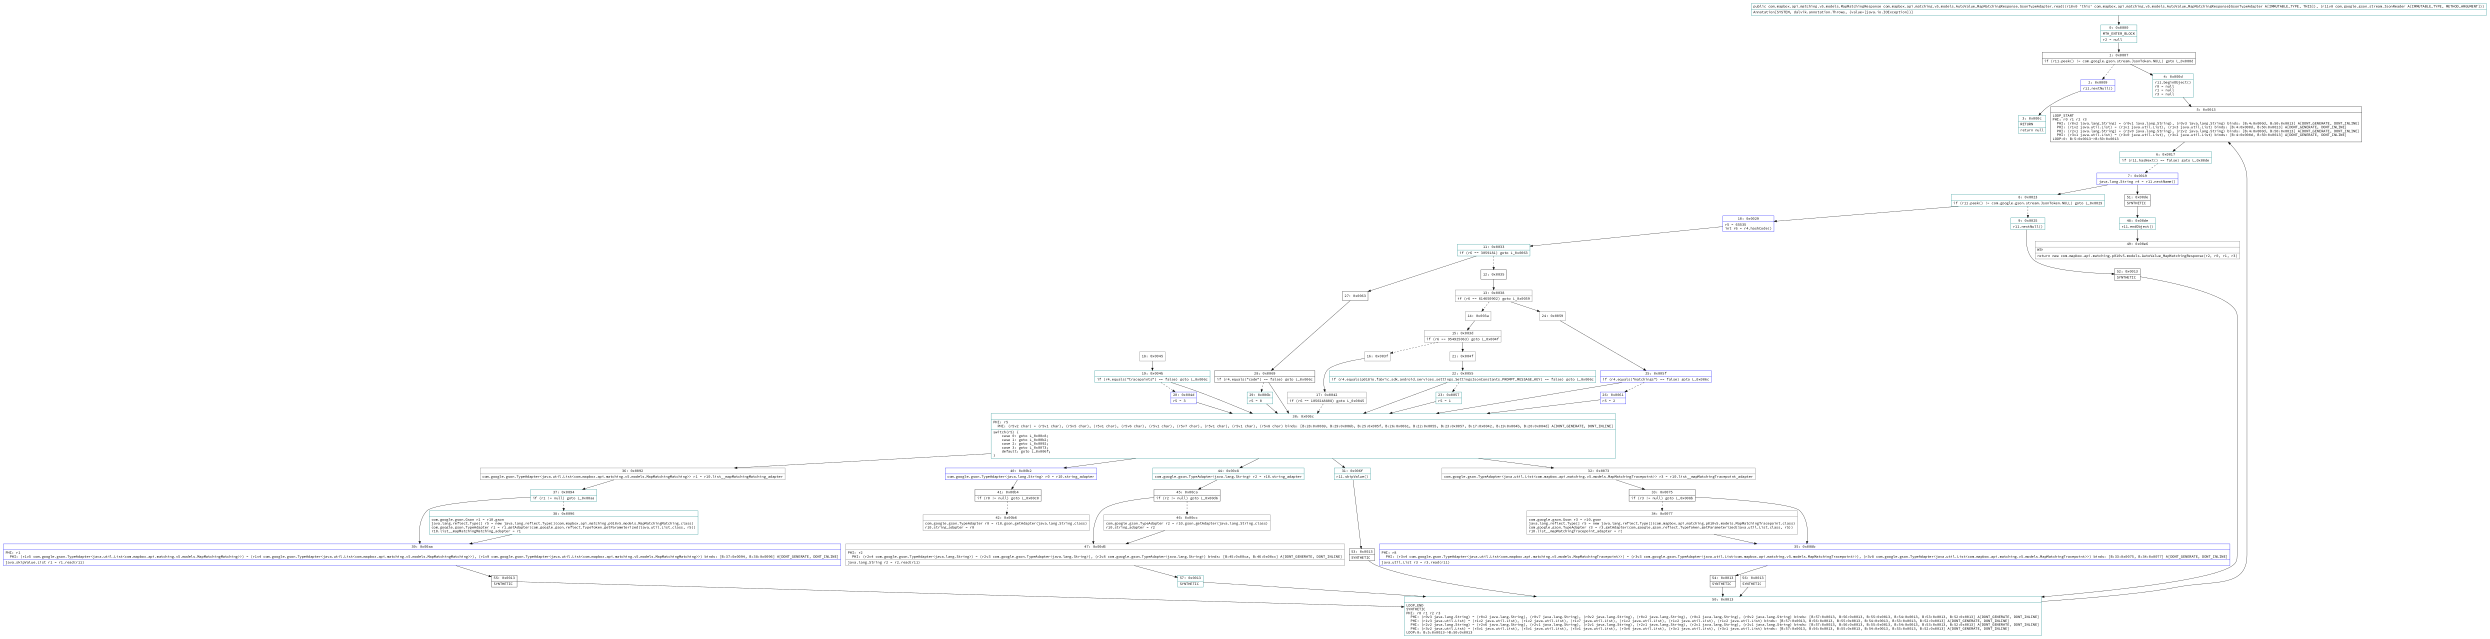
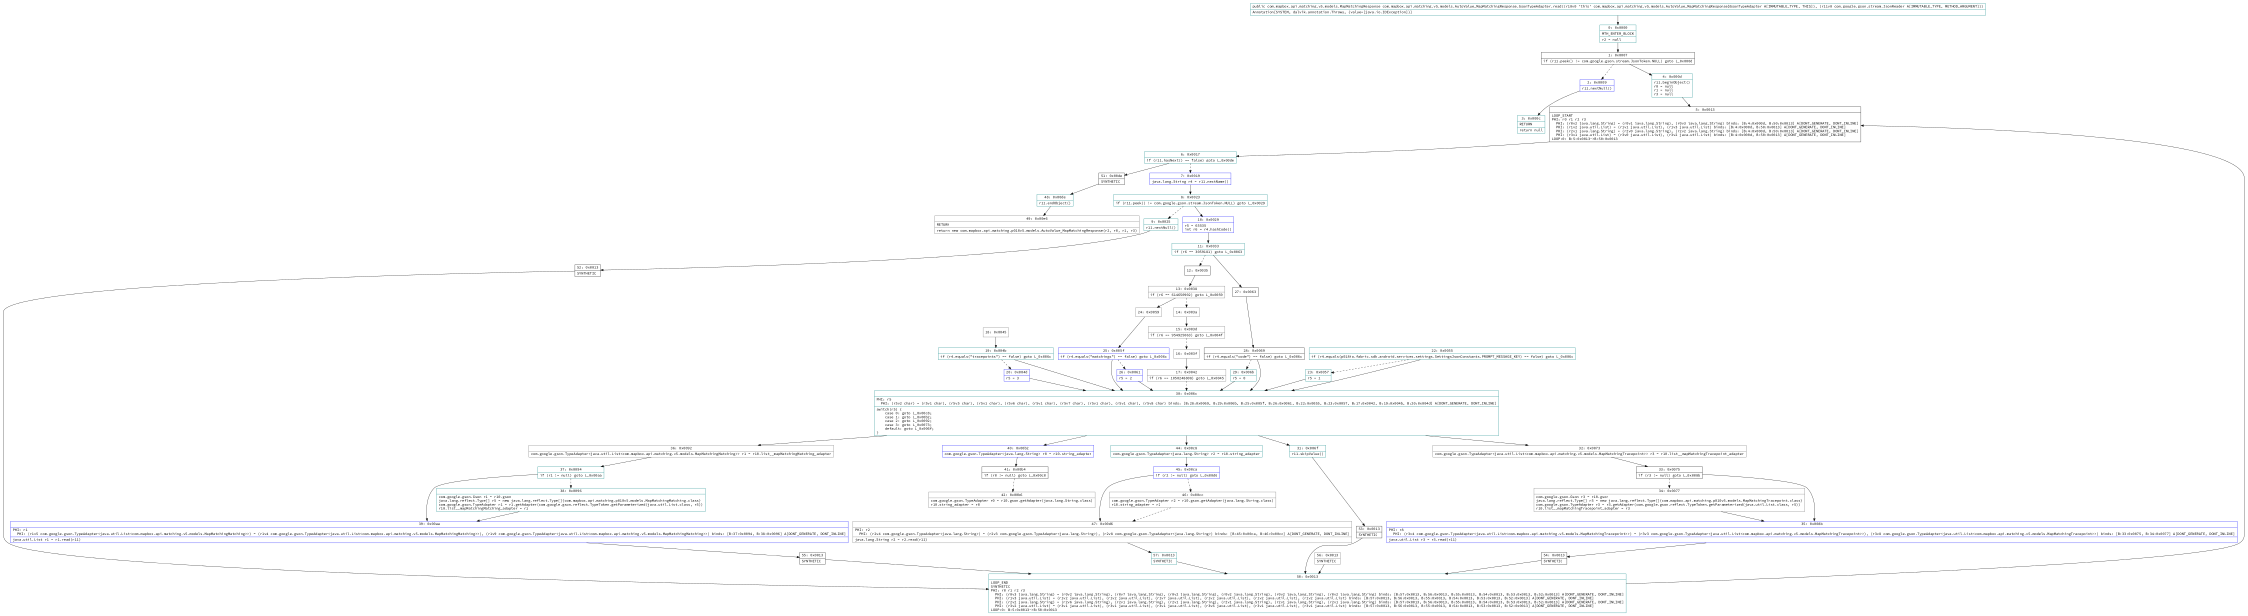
  digraph {
    fontname="Source Code Pro"
    node [color=teal fontname="Source Code Pro" shape=record]
    edge [fontname="Source Code Pro"]
    n1 [label="{0\:\ 0x0000|MTH_ENTER_BLOCK\l|r2 = null\l}"]
    n2 [color=black label="{1\:\ 0x0007|if (r11.peek() != com.google.gson.stream.JsonToken.NULL) goto L_0x000d\l}"]
    n3 [color=blue label="{2\:\ 0x0009|r11.nextNull()\l}"]
    n4 [label="{4\:\ 0x000d|r11.beginObject()\lr0 = null\lr1 = null\lr3 = null\l}"]
    n5 [label="{3\:\ 0x000c|RETURN\l|return null\l}"]
    n6 [color=black label="{5\:\ 0x0013|LOOP_START\lPHI: r0 r1 r2 r3 \l  PHI: (r0v2 java.lang.String) = (r0v1 java.lang.String), (r0v3 java.lang.String) binds: [B:4:0x000d, B:50:0x0013] A[DONT_GENERATE, DONT_INLINE]\l  PHI: (r1v2 java.util.List) = (r1v1 java.util.List), (r1v3 java.util.List) binds: [B:4:0x000d, B:50:0x0013] A[DONT_GENERATE, DONT_INLINE]\l  PHI: (r2v1 java.lang.String) = (r2v0 java.lang.String), (r2v2 java.lang.String) binds: [B:4:0x000d, B:50:0x0013] A[DONT_GENERATE, DONT_INLINE]\l  PHI: (r3v1 java.util.List) = (r3v0 java.util.List), (r3v2 java.util.List) binds: [B:4:0x000d, B:50:0x0013] A[DONT_GENERATE, DONT_INLINE]\lLOOP:0: B:5:0x0013\-\>B:50:0x0013\l}"]
    n7 [label="{6\:\ 0x0017|if (r11.hasNext() == false) goto L_0x00de\l}"]
    n8 [color=blue label="{7\:\ 0x0019|java.lang.String r4 = r11.nextName()\l}"]
    n9 [color=black label="{51\:\ 0x00de|SYNTHETIC\l}"]
    n10 [label="{8\:\ 0x0023|if (r11.peek() != com.google.gson.stream.JsonToken.NULL) goto L_0x0029\l}"]
    n11 [label="{48\:\ 0x00de|r11.endObject()\l}"]
    n12 [label="{9\:\ 0x0025|r11.nextNull()\l}"]
    n13 [color=blue label="{10\:\ 0x0029|r5 = 65535\lint r6 = r4.hashCode()\l}"]
    n14 [color=black label="{52\:\ 0x0013|SYNTHETIC\l}"]
    n15 [label="{11\:\ 0x0033|if (r6 == 3059181) goto L_0x0063\l}"]
    n16 [label="{50\:\ 0x0013|LOOP_END\lSYNTHETIC\lPHI: r0 r1 r2 r3 \l  PHI: (r0v3 java.lang.String) = (r0v2 java.lang.String), (r0v7 java.lang.String), (r0v2 java.lang.String), (r0v2 java.lang.String), (r0v2 java.lang.String), (r0v2 java.lang.String) binds: [B:57:0x0013, B:56:0x0013, B:55:0x0013, B:54:0x0013, B:53:0x0013, B:52:0x0013] A[DONT_GENERATE, DONT_INLINE]\l  PHI: (r1v3 java.util.List) = (r1v2 java.util.List), (r1v2 java.util.List), (r1v7 java.util.List), (r1v2 java.util.List), (r1v2 java.util.List), (r1v2 java.util.List) binds: [B:57:0x0013, B:56:0x0013, B:55:0x0013, B:54:0x0013, B:53:0x0013, B:52:0x0013] A[DONT_GENERATE, DONT_INLINE]\l  PHI: (r2v2 java.lang.String) = (r2v6 java.lang.String), (r2v1 java.lang.String), (r2v1 java.lang.String), (r2v1 java.lang.String), (r2v1 java.lang.String), (r2v1 java.lang.String) binds: [B:57:0x0013, B:56:0x0013, B:55:0x0013, B:54:0x0013, B:53:0x0013, B:52:0x0013] A[DONT_GENERATE, DONT_INLINE]\l  PHI: (r3v2 java.util.List) = (r3v1 java.util.List), (r3v1 java.util.List), (r3v1 java.util.List), (r3v6 java.util.List), (r3v1 java.util.List), (r3v1 java.util.List) binds: [B:57:0x0013, B:56:0x0013, B:55:0x0013, B:54:0x0013, B:53:0x0013, B:52:0x0013] A[DONT_GENERATE, DONT_INLINE]\lLOOP:0: B:5:0x0013\-\>B:50:0x0013\l}"]
    n17 [color=black label="{12\:\ 0x0035}"]
    n18 [color=black label="{27\:\ 0x0063}"]
    n19 [color=gray40 label="{13\:\ 0x0038|if (r6 == 614650902) goto L_0x0059\l}"]
    n20 [color=black label="{28\:\ 0x0069|if (r4.equals(\"code\") == false) goto L_0x006c\l}"]
    n21 [color=gray40 label="{14\:\ 0x003a}"]
    n22 [color=gray40 label="{24\:\ 0x0059}"]
    n23 [color=gray40 label="{15\:\ 0x003d|if (r6 == 954925063) goto L_0x004f\l}"]
    n24 [color=blue label="{25\:\ 0x005f|if (r4.equals(\"matchings\") == false) goto L_0x006c\l}"]
    n25 [color=gray40 label="{16\:\ 0x003f}"]
-   n26 [color=gray40 label="{21\:\ 0x004f}"]
    n27 [color=gray40 label="{17\:\ 0x0042|if (r6 == 1050248808) goto L_0x0045\l}"]
    n28 [label="{22\:\ 0x0055|if (r4.equals(p018io.fabric.sdk.android.services.settings.SettingsJsonConstants.PROMPT_MESSAGE_KEY) == false) goto L_0x006c\l}"]
    n29 [label="{30\:\ 0x006c|PHI: r5 \l  PHI: (r5v2 char) = (r5v1 char), (r5v5 char), (r5v1 char), (r5v6 char), (r5v1 char), (r5v7 char), (r5v1 char), (r5v1 char), (r5v8 char) binds: [B:28:0x0069, B:29:0x006b, B:25:0x005f, B:26:0x0061, B:22:0x0055, B:23:0x0057, B:17:0x0042, B:19:0x004b, B:20:0x004d] A[DONT_GENERATE, DONT_INLINE]\l|switch(r5) \{\l    case 0: goto L_0x00c8;\l    case 1: goto L_0x00b2;\l    case 2: goto L_0x0092;\l    case 3: goto L_0x0073;\l    default: goto L_0x006f;\l\}\l}"]
    n30 [color=gray40 label="{18\:\ 0x0045}"]
    n31 [label="{19\:\ 0x004b|if (r4.equals(\"tracepoints\") == false) goto L_0x006c\l}"]
    n32 [label="{31\:\ 0x006f|r11.skipValue()\l}"]
    n33 [color=gray40 label="{32\:\ 0x0073|com.google.gson.TypeAdapter\<java.util.List\<com.mapbox.api.matching.v5.models.MapMatchingTracepoint\>\> r3 = r10.list__mapMatchingTracepoint_adapter\l}"]
    n34 [color=gray40 label="{36\:\ 0x0092|com.google.gson.TypeAdapter\<java.util.List\<com.mapbox.api.matching.v5.models.MapMatchingMatching\>\> r1 = r10.list__mapMatchingMatching_adapter\l}"]
    n35 [color=blue label="{40\:\ 0x00b2|com.google.gson.TypeAdapter\<java.lang.String\> r0 = r10.string_adapter\l}"]
    n36 [label="{44\:\ 0x00c8|com.google.gson.TypeAdapter\<java.lang.String\> r2 = r10.string_adapter\l}"]
    n37 [color=blue label="{20\:\ 0x004d|r5 = 3\l}"]
    n38 [label="{23\:\ 0x0057|r5 = 1\l}"]
    n39 [color=blue label="{26\:\ 0x0061|r5 = 2\l}"]
    n40 [label="{29\:\ 0x006b|r5 = 0\l}"]
    n41 [color=black label="{53\:\ 0x0013|SYNTHETIC\l}"]
    n42 [color=black label="{33\:\ 0x0075|if (r3 != null) goto L_0x008b\l}"]
    n43 [label="{37\:\ 0x0094|if (r1 != null) goto L_0x00aa\l}"]
    n44 [color=black label="{41\:\ 0x00b4|if (r0 != null) goto L_0x00c0\l}"]
-   n45 [color=black label="{45\:\ 0x00ca|if (r2 != null) goto L_0x00d6\l}"]
+   n45 [color=blue label="{45\:\ 0x00ca|if (r2 != null) goto L_0x00d6\l}"]
    n46 [color=gray40 label="{34\:\ 0x0077|com.google.gson.Gson r3 = r10.gson\ljava.lang.reflect.Type[] r5 = new java.lang.reflect.Type[]\{com.mapbox.api.matching.p010v5.models.MapMatchingTracepoint.class\}\lcom.google.gson.TypeAdapter r3 = r3.getAdapter(com.google.gson.reflect.TypeToken.getParameterized(java.util.List.class, r5))\lr10.list__mapMatchingTracepoint_adapter = r3\l}"]
    n47 [color=blue label="{35\:\ 0x008b|PHI: r8 \l  PHI: (r3v4 com.google.gson.TypeAdapter\<java.util.List\<com.mapbox.api.matching.v5.models.MapMatchingTracepoint\>\>) = (r3v3 com.google.gson.TypeAdapter\<java.util.List\<com.mapbox.api.matching.v5.models.MapMatchingTracepoint\>\>), (r3v8 com.google.gson.TypeAdapter\<java.util.List\<com.mapbox.api.matching.v5.models.MapMatchingTracepoint\>\>) binds: [B:33:0x0075, B:34:0x0077] A[DONT_GENERATE, DONT_INLINE]\l|java.util.List r3 = r3.read(r11)\l}"]
    n48 [color=black label="{54\:\ 0x0013|SYNTHETIC\l}"]
    n49 [label="{38\:\ 0x0096|com.google.gson.Gson r1 = r10.gson\ljava.lang.reflect.Type[] r5 = new java.lang.reflect.Type[]\{com.mapbox.api.matching.p010v5.models.MapMatchingMatching.class\}\lcom.google.gson.TypeAdapter r1 = r1.getAdapter(com.google.gson.reflect.TypeToken.getParameterized(java.util.List.class, r5))\lr10.list__mapMatchingMatching_adapter = r1\l}"]
-   n50 [color=blue label="{39\:\ 0x00aa|PHI: r1 \l  PHI: (r1v5 com.google.gson.TypeAdapter\<java.util.List\<com.mapbox.api.matching.v5.models.MapMatchingMatching\>\>) = (r1v4 com.google.gson.TypeAdapter\<java.util.List\<com.mapbox.api.matching.v5.models.MapMatchingMatching\>\>), (r1v9 com.google.gson.TypeAdapter\<java.util.List\<com.mapbox.api.matching.v5.models.MapMatchingMatching\>\>) binds: [B:37:0x0094, B:38:0x0096] A[DONT_GENERATE, DONT_INLINE]\l|java.skipValue.List r1 = r1.read(r11)\l}"]
+   n50 [color=blue label="{39\:\ 0x00aa|PHI: r1 \l  PHI: (r1v5 com.google.gson.TypeAdapter\<java.util.List\<com.mapbox.api.matching.v5.models.MapMatchingMatching\>\>) = (r1v4 com.google.gson.TypeAdapter\<java.util.List\<com.mapbox.api.matching.v5.models.MapMatchingMatching\>\>), (r1v9 com.google.gson.TypeAdapter\<java.util.List\<com.mapbox.api.matching.v5.models.MapMatchingMatching\>\>) binds: [B:37:0x0094, B:38:0x0096] A[DONT_GENERATE, DONT_INLINE]\l|java.util.List r1 = r1.read(r11)\l}"]
    n51 [color=black label="{55\:\ 0x0013|SYNTHETIC\l}"]
    n52 [color=gray40 label="{42\:\ 0x00b6|com.google.gson.TypeAdapter r0 = r10.gson.getAdapter(java.lang.String.class)\lr10.string_adapter = r0\l}"]
    n53 [color=gray40 label="{56\:\ 0x0013|SYNTHETIC\l}"]
    n54 [color=gray40 label="{46\:\ 0x00cc|com.google.gson.TypeAdapter r2 = r10.gson.getAdapter(java.lang.String.class)\lr10.string_adapter = r2\l}"]
    n55 [color=gray40 label="{47\:\ 0x00d6|PHI: r2 \l  PHI: (r2v4 com.google.gson.TypeAdapter\<java.lang.String\>) = (r2v3 com.google.gson.TypeAdapter\<java.lang.String\>), (r2v8 com.google.gson.TypeAdapter\<java.lang.String\>) binds: [B:45:0x00ca, B:46:0x00cc] A[DONT_GENERATE, DONT_INLINE]\l|java.lang.String r2 = r2.read(r11)\l}"]
    n56 [label="{57\:\ 0x0013|SYNTHETIC\l}"]
-   n57 [color=gray40 label="{49\:\ 0x00e6|MTH\l|return new com.mapbox.api.matching.p010v5.models.AutoValue_MapMatchingResponse(r2, r0, r1, r3)\l}"]
+   n57 [color=gray40 label="{49\:\ 0x00e6|RETURN\l|return new com.mapbox.api.matching.p010v5.models.AutoValue_MapMatchingResponse(r2, r0, r1, r3)\l}"]
    n58 [label="{public com.mapbox.api.matching.v5.models.MapMatchingResponse com.mapbox.api.matching.v5.models.AutoValue_MapMatchingResponse.GsonTypeAdapter.read((r10v0 'this' com.mapbox.api.matching.v5.models.AutoValue_MapMatchingResponse$GsonTypeAdapter A[IMMUTABLE_TYPE, THIS]), (r11v0 com.google.gson.stream.JsonReader A[IMMUTABLE_TYPE, METHOD_ARGUMENT]))  | Annotation[SYSTEM, dalvik.annotation.Throws, \{value=[java.io.IOException]\}]\l}"]
    n1 -> n2
    n2 -> n3 [style=dashed]
    n2 -> n4
    n3 -> n5
    n4 -> n6
    n6 -> n7
    n7 -> n8 [style=dashed]
-   n8 -> n9
+   n7 -> n9
    n8 -> n10
    n9 -> n11
    n10 -> n12 [style=dashed]
    n10 -> n13
    n11 -> n57
    n12 -> n14
    n13 -> n15
    n14 -> n16
    n15 -> n17 [style=dashed]
    n15 -> n18
    n16 -> n6
    n17 -> n19
    n18 -> n20
    n19 -> n21 [style=dashed]
    n19 -> n22
    n20 -> n29
    n20 -> n40 [style=dashed]
    n21 -> n23
    n22 -> n24
    n23 -> n25 [style=dashed]
-   n23 -> n26
    n24 -> n29
    n24 -> n39 [style=dashed]
    n25 -> n27
-   n26 -> n28
    n27 -> n29 [style=dashed]
    n28 -> n29
    n28 -> n38 [style=dashed]
    n29 -> n32
    n29 -> n33
    n29 -> n34
    n29 -> n35
    n29 -> n36
    n30 -> n31
    n31 -> n29
    n31 -> n37 [style=dashed]
    n32 -> n41
    n33 -> n42
    n34 -> n43
    n35 -> n44
    n36 -> n45
    n37 -> n29
    n38 -> n29
    n39 -> n29
    n40 -> n29
    n41 -> n16
    n42 -> n46 [style=dashed]
    n42 -> n47
    n43 -> n49 [style=dashed]
    n43 -> n50
    n44 -> n52 [style=dashed]
    n45 -> n54 [style=dashed]
    n45 -> n55
    n46 -> n47
    n47 -> n48
    n48 -> n16
    n49 -> n50
    n50 -> n51
    n51 -> n16
    n53 -> n16
-   n54 -> n55
+   n54 -> n55 [style=dashed]
    n55 -> n56
    n56 -> n16
    n58 -> n1
  }
